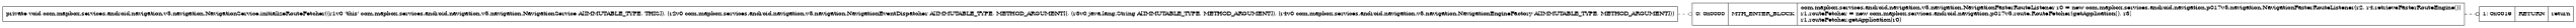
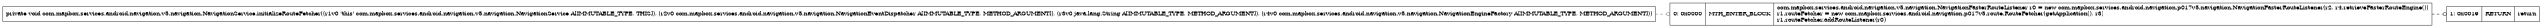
  digraph {
    rankdir=LR
    node [shape=record]
    edge [style=dashed arrowhead=odot]
-   n1 [label="{0\:\ 0x0000|MTH_ENTER_BLOCK\l|com.mapbox.services.android.navigation.v5.navigation.NavigationFasterRouteListener r0 = new com.mapbox.services.android.navigation.p017v5.navigation.NavigationFasterRouteListener(r2, r4.retrieveFasterRouteEngine())\lr1.routeFetcher = new com.mapbox.services.android.navigation.p017v5.route.RouteFetcher(getApplication(), r3)\lr1.routeFetcher.getApplication(r0)\l}"]
+   n1 [label="{0\:\ 0x0000|MTH_ENTER_BLOCK\l|com.mapbox.services.android.navigation.v5.navigation.NavigationFasterRouteListener r0 = new com.mapbox.services.android.navigation.p017v5.navigation.NavigationFasterRouteListener(r2, r4.retrieveFasterRouteEngine())\lr1.routeFetcher = new com.mapbox.services.android.navigation.p017v5.route.RouteFetcher(getApplication(), r3)\lr1.routeFetcher.addRouteListener(r0)\l}"]
    n2 [label="{1\:\ 0x0019|RETURN\l|return\l}"]
    n3 [label="{private void com.mapbox.services.android.navigation.v5.navigation.NavigationService.initializeRouteFetcher((r1v0 'this' com.mapbox.services.android.navigation.v5.navigation.NavigationService A[IMMUTABLE_TYPE, THIS]), (r2v0 com.mapbox.services.android.navigation.v5.navigation.NavigationEventDispatcher A[IMMUTABLE_TYPE, METHOD_ARGUMENT]), (r3v0 java.lang.String A[IMMUTABLE_TYPE, METHOD_ARGUMENT]), (r4v0 com.mapbox.services.android.navigation.v5.navigation.NavigationEngineFactory A[IMMUTABLE_TYPE, METHOD_ARGUMENT])) }"]
    n1 -> n2 [color=black]
    n3 -> n1 [color=gray40]
  }
